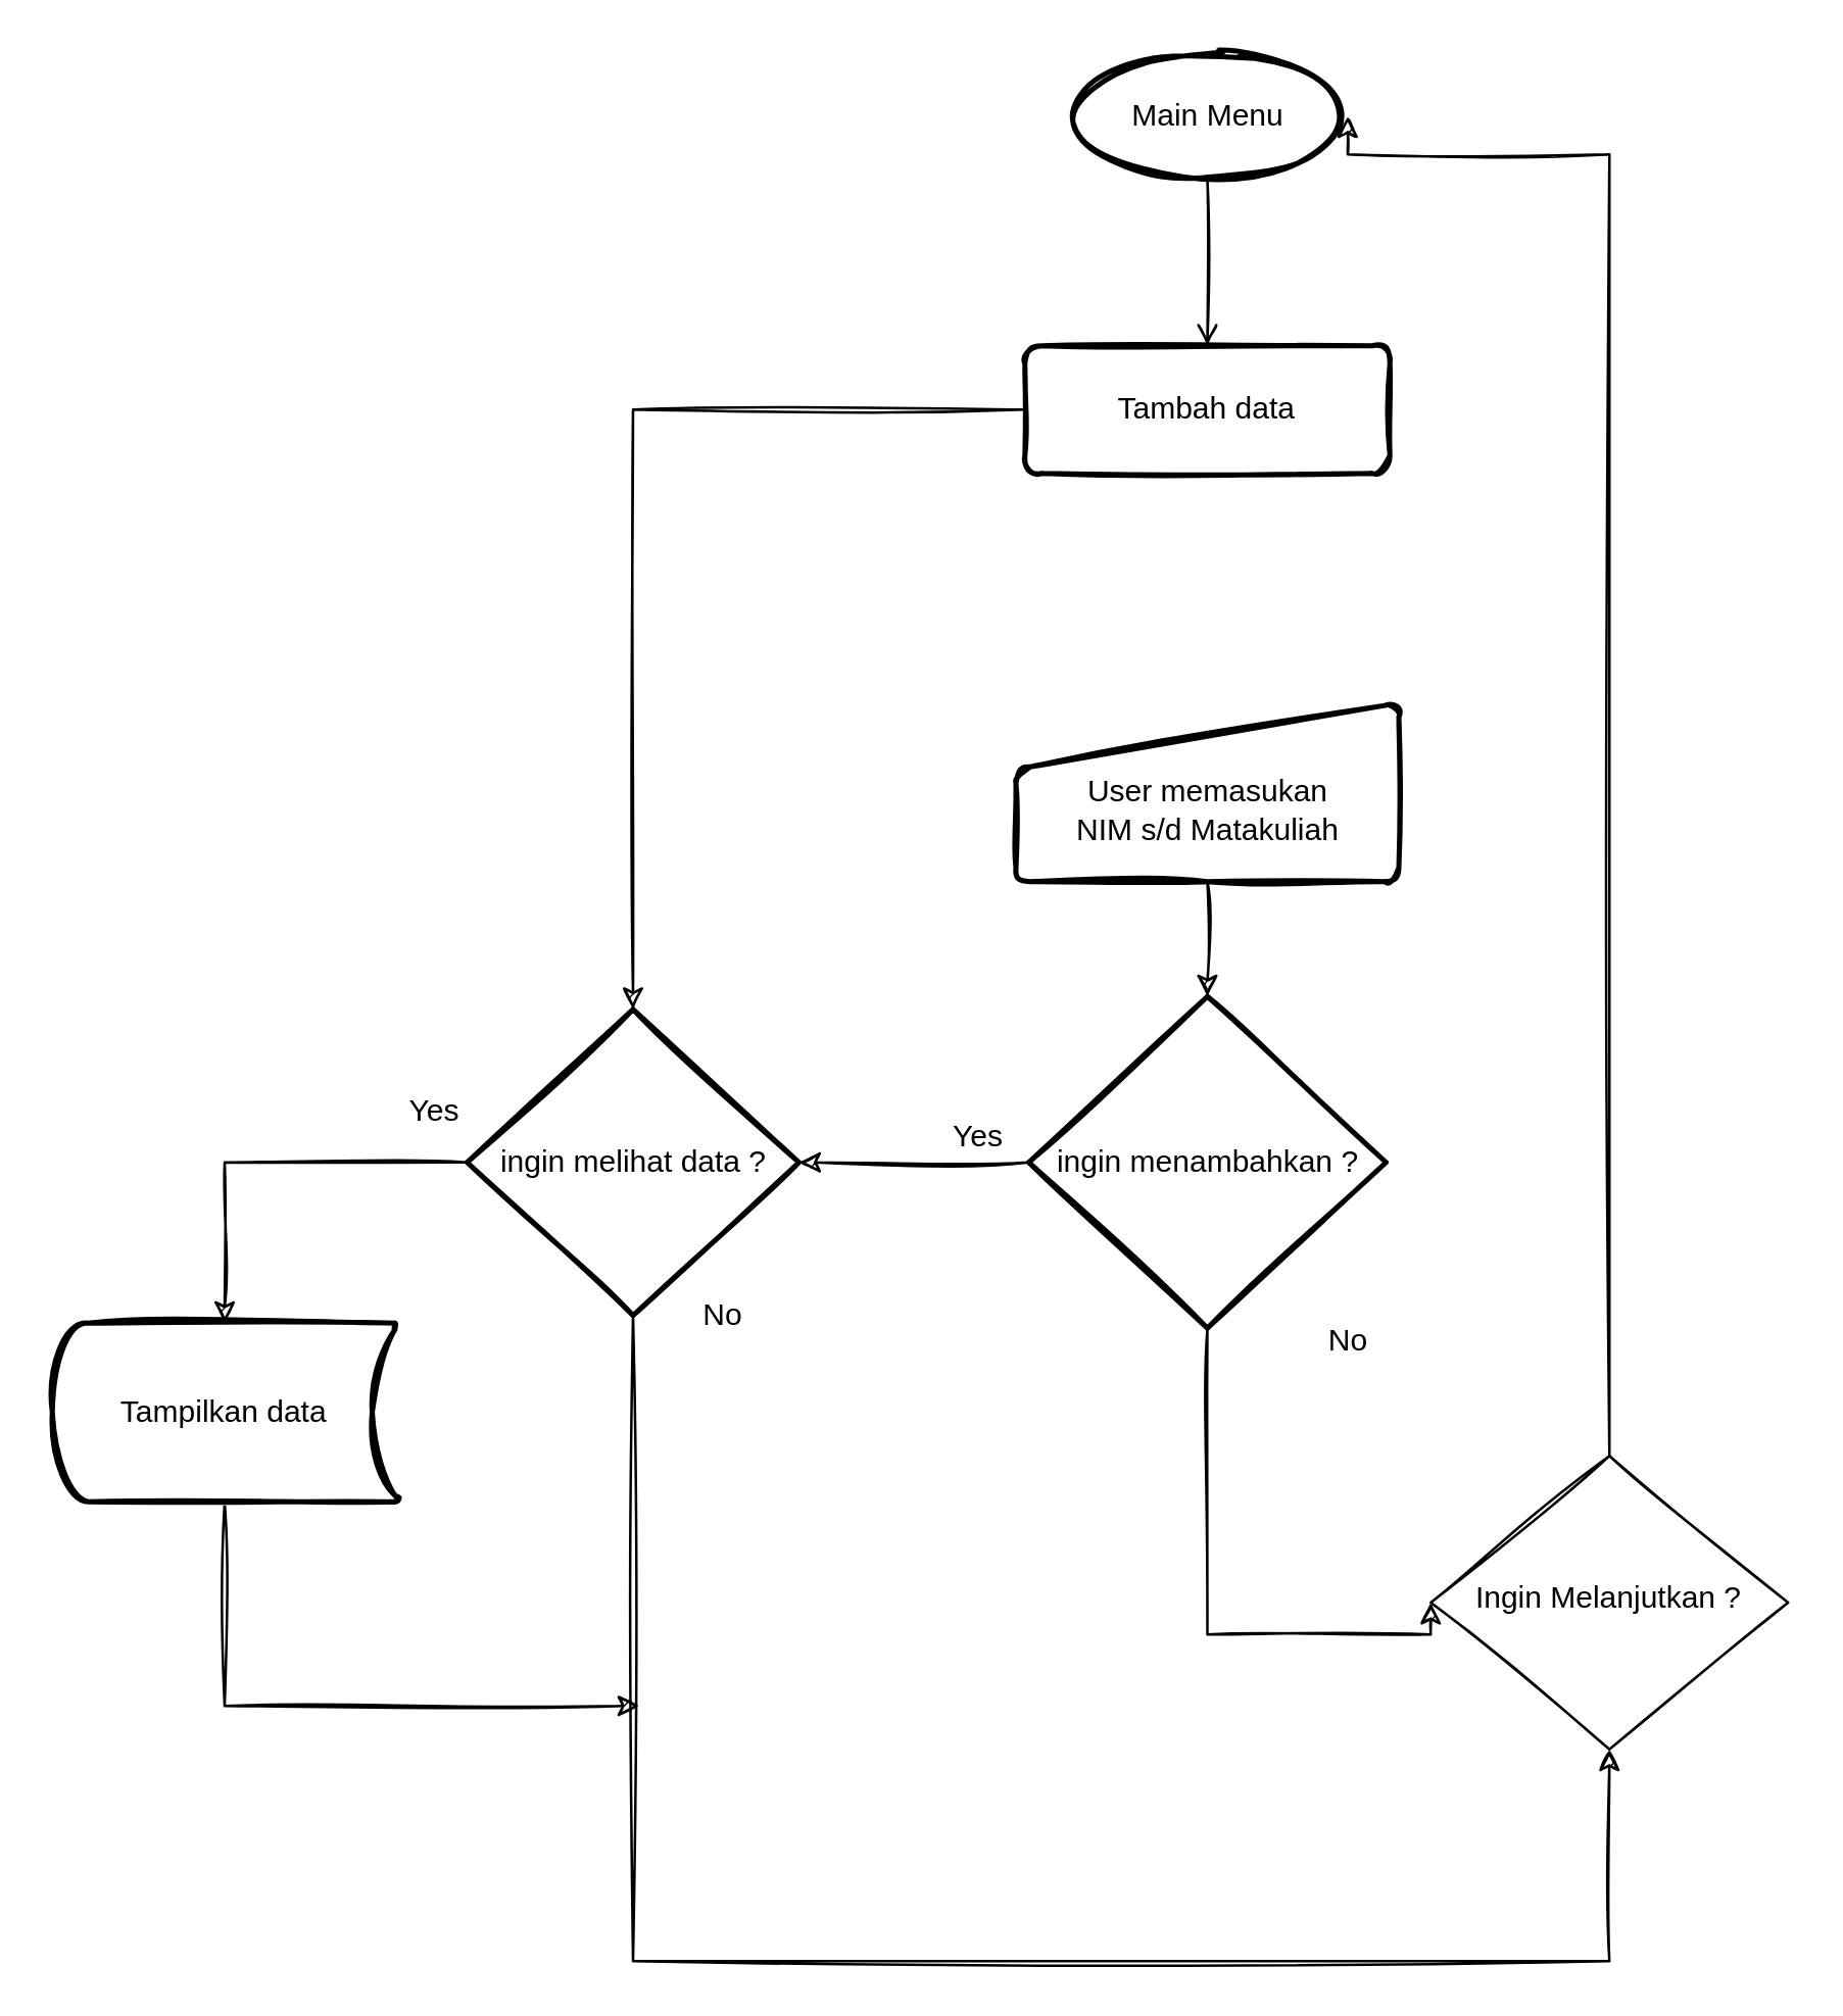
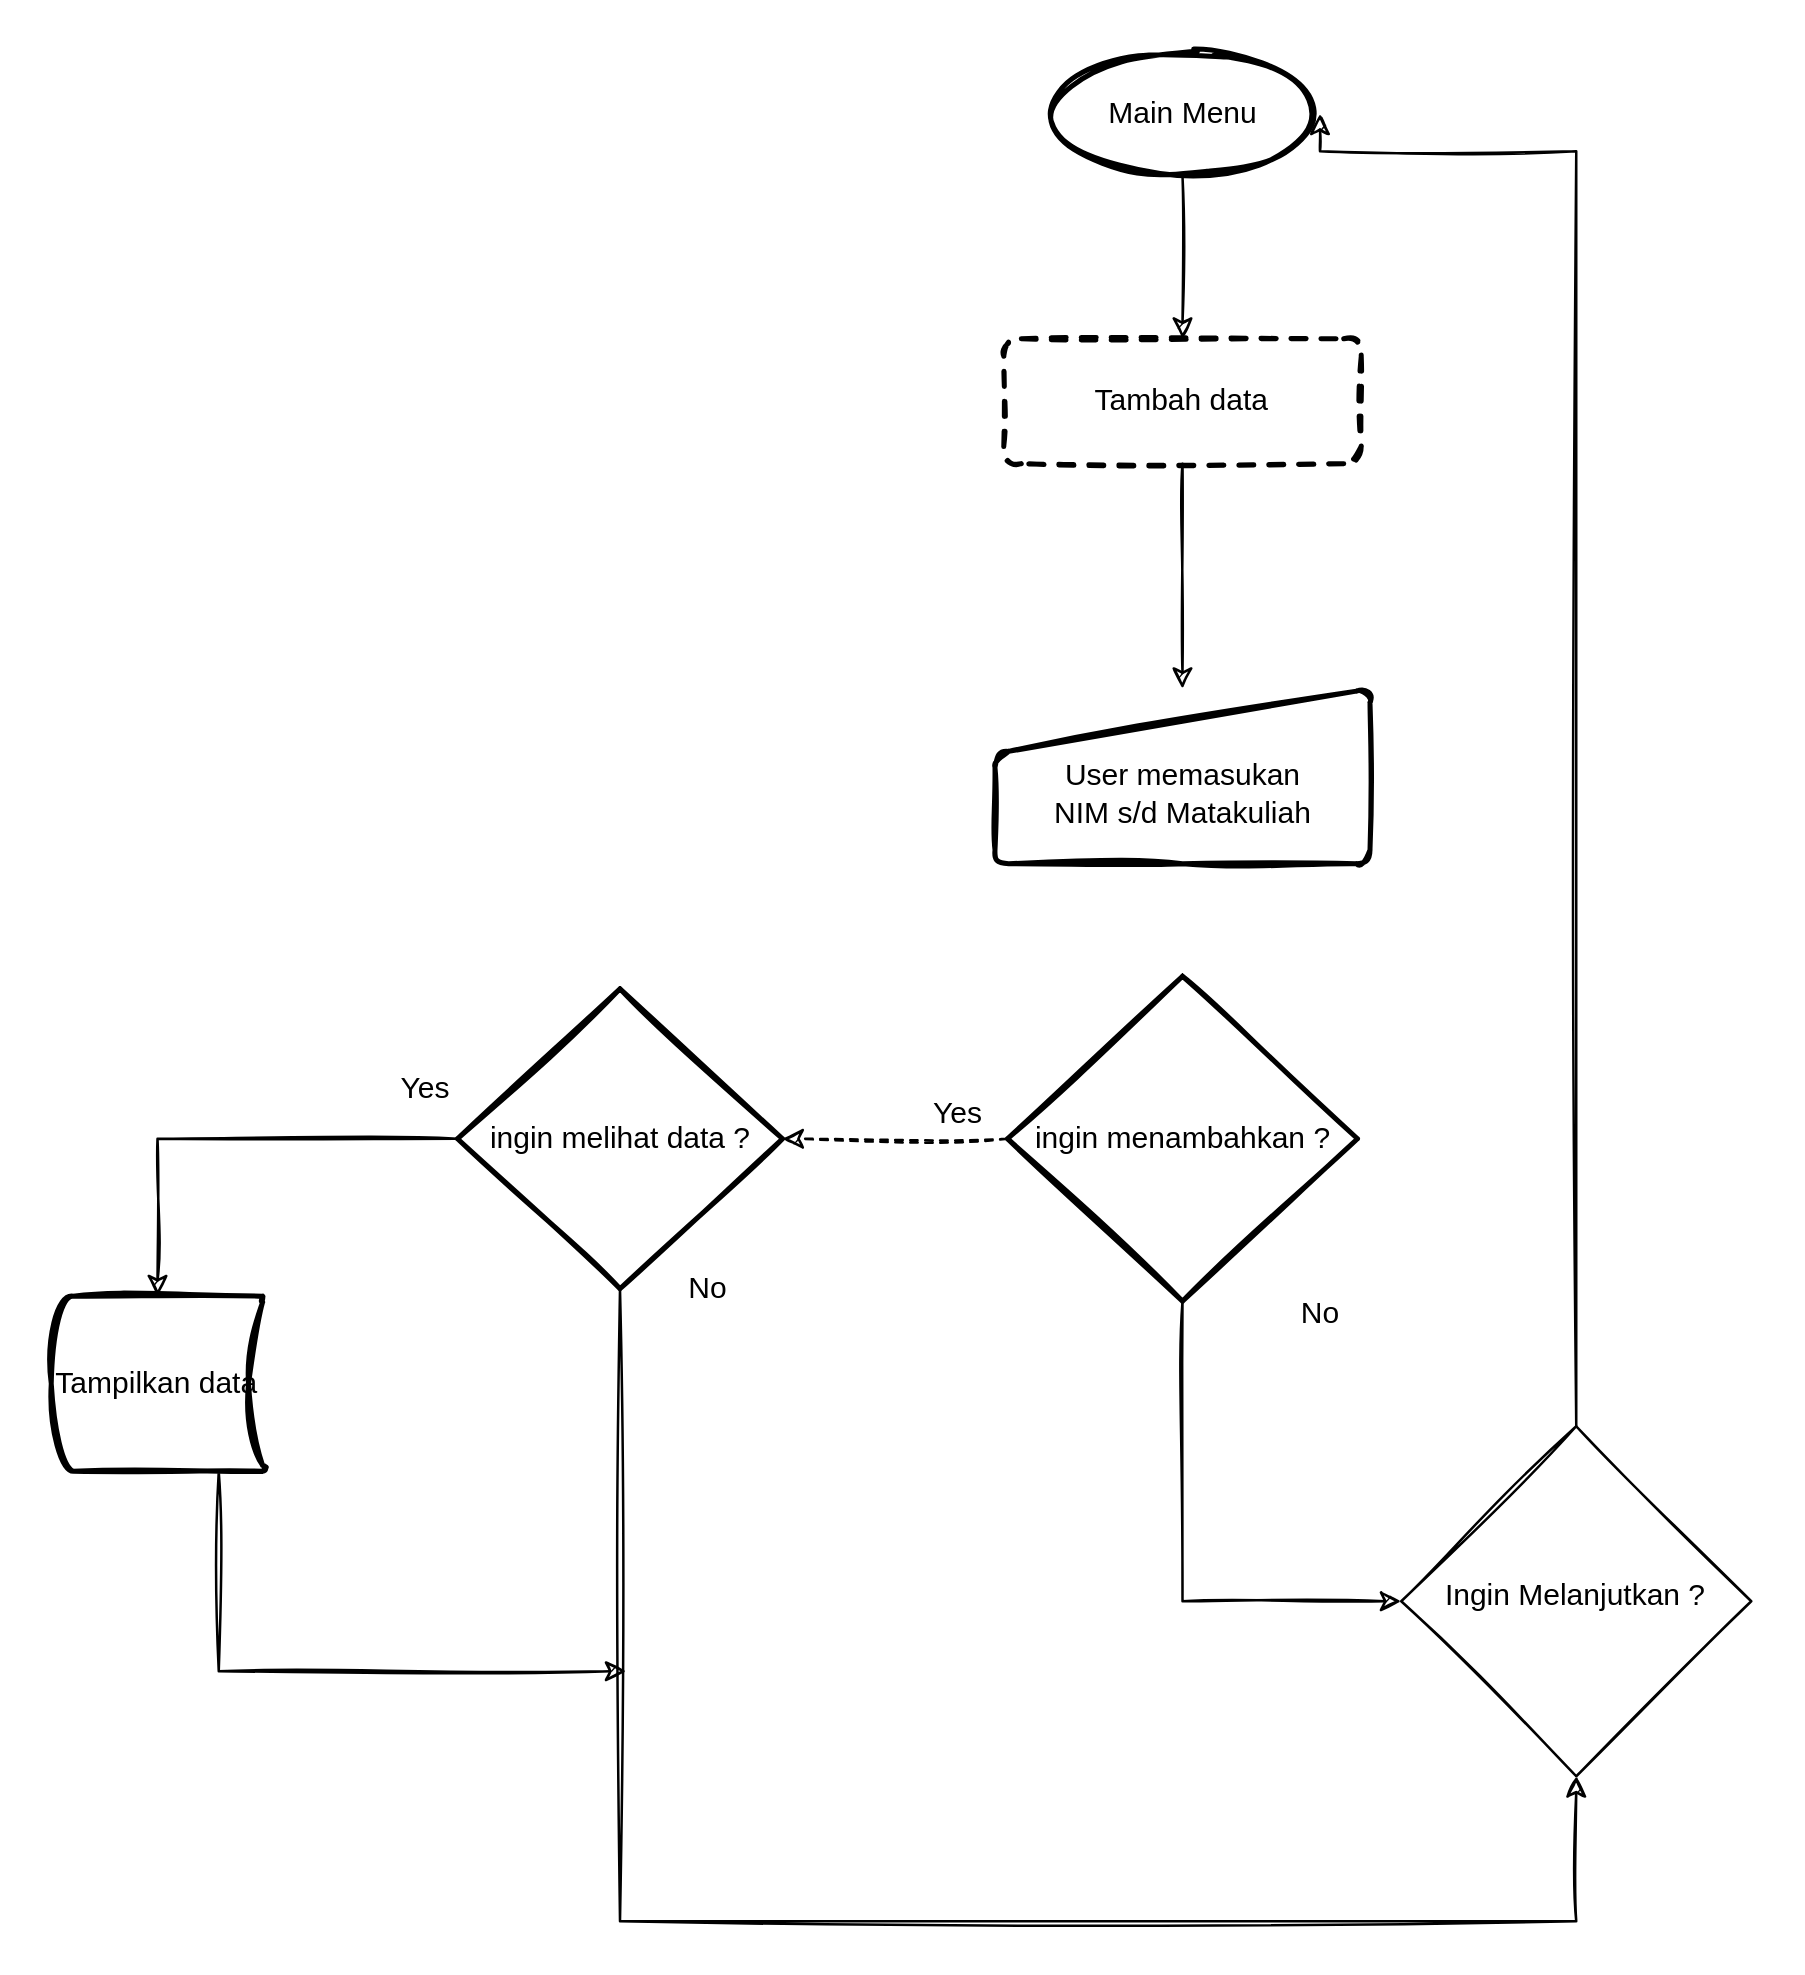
  <mxCell id="0" />
  <mxCell id="1" parent="0" />
  <mxCell id="2" style="edgeStyle=orthogonalEdgeStyle;rounded=0;orthogonalLoop=1;jettySize=auto;html=1;exitX=0;exitY=0.5;exitDx=0;exitDy=0;entryX=1;entryY=0.5;entryDx=0;entryDy=0;entryPerimeter=0;sketch=1;" parent="1" source="3" target="7" edge="1"><mxGeometry relative="1" as="geometry"><Array as="points"><mxPoint x="630" y="60" /></Array></mxGeometry></mxCell>
- <mxCell id="3" value="Ingin Melanjutkan ?" style="rhombus;whiteSpace=wrap;html=1;shadow=0;fontFamily=Helvetica;fontSize=12;align=center;strokeWidth=1;spacing=6;spacingTop=-4;direction=south;sketch=1;" parent="1" vertex="1"><mxGeometry x="560" y="570" width="140" height="115" as="geometry" /></mxCell>
- <mxCell id="4" value="" style="edgeStyle=orthogonalEdgeStyle;rounded=0;orthogonalLoop=1;jettySize=auto;html=1;sketch=1;" parent="1" source="5" target="16" edge="1"><mxGeometry relative="1" as="geometry"><mxPoint x="472.505" y="225" as="targetPoint" /></mxGeometry></mxCell>
- <mxCell id="5" value="Tambah data" style="rounded=1;whiteSpace=wrap;html=1;absoluteArcSize=1;arcSize=14;strokeWidth=2;sketch=1;" parent="1" vertex="1"><mxGeometry x="401.01" y="135" width="142.99" height="50" as="geometry" /></mxCell>
- <mxCell id="6" style="edgeStyle=orthogonalEdgeStyle;rounded=0;orthogonalLoop=1;jettySize=auto;html=1;entryX=0.5;entryY=0;entryDx=0;entryDy=0;sketch=1;endArrow=open;" parent="1" source="7" target="5" edge="1"><mxGeometry relative="1" as="geometry" /></mxCell>
+ <mxCell id="3" value="Ingin Melanjutkan ?" style="rhombus;whiteSpace=wrap;html=1;shadow=0;fontFamily=Helvetica;fontSize=12;align=center;strokeWidth=1;spacing=6;spacingTop=-4;direction=south;sketch=1;" parent="1" vertex="1"><mxGeometry x="560" y="570" width="140" height="140" as="geometry" /></mxCell>
+ <mxCell id="4" value="" style="edgeStyle=orthogonalEdgeStyle;rounded=0;orthogonalLoop=1;jettySize=auto;html=1;entryX=0.5;entryY=0;entryDx=0;entryDy=0;sketch=1;" parent="1" source="5" target="10" edge="1"><mxGeometry relative="1" as="geometry"><mxPoint x="472.505" y="225" as="targetPoint" /></mxGeometry></mxCell>
+ <mxCell id="5" value="Tambah data" style="rounded=1;whiteSpace=wrap;html=1;absoluteArcSize=1;arcSize=14;strokeWidth=2;sketch=1;dashed=1;" parent="1" vertex="1"><mxGeometry x="401.01" y="135" width="142.99" height="50" as="geometry" /></mxCell>
+ <mxCell id="6" style="edgeStyle=orthogonalEdgeStyle;rounded=0;orthogonalLoop=1;jettySize=auto;html=1;entryX=0.5;entryY=0;entryDx=0;entryDy=0;sketch=1;" parent="1" source="7" target="5" edge="1"><mxGeometry relative="1" as="geometry" /></mxCell>
  <mxCell id="7" value="Main Menu" style="strokeWidth=2;html=1;shape=mxgraph.flowchart.start_1;whiteSpace=wrap;fontFamily=Helvetica;fontSize=12;align=center;sketch=1;" parent="1" vertex="1"><mxGeometry x="417.5" y="20" width="110" height="50" as="geometry" /></mxCell>
  <mxCell id="8" value="Yes" style="text;html=1;align=center;verticalAlign=middle;whiteSpace=wrap;rounded=0;sketch=1;" parent="1" vertex="1"><mxGeometry x="362.5" y="435" width="40" height="20" as="geometry" /></mxCell>
- <mxCell id="9" value="" style="edgeStyle=orthogonalEdgeStyle;rounded=0;orthogonalLoop=1;jettySize=auto;html=1;entryX=0.5;entryY=0;entryDx=0;entryDy=0;entryPerimeter=0;sketch=1;" edge="1" parent="1" source="10" target="13"><mxGeometry relative="1" as="geometry"><mxPoint x="262.559" y="355" as="targetPoint" /></mxGeometry></mxCell>
  <mxCell id="10" value="&lt;br&gt;User memasukan&lt;br&gt;NIM s/d Matakuliah" style="html=1;strokeWidth=2;shape=manualInput;whiteSpace=wrap;rounded=1;size=26;arcSize=11;sketch=1;" vertex="1" parent="1"><mxGeometry x="397.5" y="275" width="150" height="70" as="geometry" /></mxCell>
- <mxCell id="11" value="" style="edgeStyle=orthogonalEdgeStyle;rounded=0;orthogonalLoop=1;jettySize=auto;html=1;sketch=1;" edge="1" parent="1" source="13" target="16"><mxGeometry relative="1" as="geometry" /></mxCell>
+ <mxCell id="11" value="" style="edgeStyle=orthogonalEdgeStyle;rounded=0;orthogonalLoop=1;jettySize=auto;html=1;sketch=1;dashed=1;" edge="1" parent="1" source="13" target="16"><mxGeometry relative="1" as="geometry" /></mxCell>
  <mxCell id="12" style="edgeStyle=orthogonalEdgeStyle;rounded=0;orthogonalLoop=1;jettySize=auto;html=1;entryX=0.5;entryY=1;entryDx=0;entryDy=0;exitX=0.5;exitY=1;exitDx=0;exitDy=0;exitPerimeter=0;sketch=1;" edge="1" parent="1" source="13" target="3"><mxGeometry relative="1" as="geometry"><Array as="points"><mxPoint x="473" y="640" /></Array></mxGeometry></mxCell>
  <mxCell id="13" value="ingin menambahkan ?" style="strokeWidth=2;html=1;shape=mxgraph.flowchart.decision;whiteSpace=wrap;sketch=1;" vertex="1" parent="1"><mxGeometry x="402.5" y="390" width="140" height="130" as="geometry" /></mxCell>
  <mxCell id="14" value="" style="edgeStyle=orthogonalEdgeStyle;rounded=0;orthogonalLoop=1;jettySize=auto;html=1;sketch=1;" edge="1" parent="1" source="16" target="18"><mxGeometry relative="1" as="geometry" /></mxCell>
  <mxCell id="15" style="edgeStyle=orthogonalEdgeStyle;rounded=0;orthogonalLoop=1;jettySize=auto;html=1;entryX=1;entryY=0.5;entryDx=0;entryDy=0;exitX=0.5;exitY=1;exitDx=0;exitDy=0;exitPerimeter=0;sketch=1;" edge="1" parent="1" source="16" target="3"><mxGeometry relative="1" as="geometry"><mxPoint x="282.5" y="595" as="targetPoint" /><Array as="points"><mxPoint x="247" y="768" /><mxPoint x="630" y="768" /></Array></mxGeometry></mxCell>
  <mxCell id="16" value="ingin melihat data ?" style="strokeWidth=2;html=1;shape=mxgraph.flowchart.decision;whiteSpace=wrap;sketch=1;" vertex="1" parent="1"><mxGeometry x="182.5" y="395" width="130" height="120" as="geometry" /></mxCell>
  <mxCell id="17" style="edgeStyle=orthogonalEdgeStyle;rounded=0;orthogonalLoop=1;jettySize=auto;html=1;sketch=1;" edge="1" parent="1" source="18"><mxGeometry relative="1" as="geometry"><mxPoint x="250" y="668" as="targetPoint" /><Array as="points"><mxPoint x="87" y="668" /><mxPoint x="250" y="668" /></Array></mxGeometry></mxCell>
- <mxCell id="18" value="Tampilkan data" style="strokeWidth=2;html=1;shape=mxgraph.flowchart.stored_data;whiteSpace=wrap;fontFamily=Helvetica;fontSize=12;align=center;sketch=1;" vertex="1" parent="1"><mxGeometry x="20" y="518" width="135" height="70" as="geometry" /></mxCell>
+ <mxCell id="18" value="Tampilkan data" style="strokeWidth=2;html=1;shape=mxgraph.flowchart.stored_data;whiteSpace=wrap;fontFamily=Helvetica;fontSize=12;align=center;sketch=1;" vertex="1" parent="1"><mxGeometry x="20" y="518" width="85" height="70" as="geometry" /></mxCell>
  <mxCell id="19" value="Yes" style="text;html=1;align=center;verticalAlign=middle;whiteSpace=wrap;rounded=0;sketch=1;" vertex="1" parent="1"><mxGeometry x="150" y="425" width="40" height="20" as="geometry" /></mxCell>
  <mxCell id="20" value="No" style="text;html=1;align=center;verticalAlign=middle;whiteSpace=wrap;rounded=0;sketch=1;" vertex="1" parent="1"><mxGeometry x="262.5" y="505" width="40" height="20" as="geometry" /></mxCell>
  <mxCell id="21" value="No" style="text;html=1;align=center;verticalAlign=middle;whiteSpace=wrap;rounded=0;sketch=1;" vertex="1" parent="1"><mxGeometry x="507.5" y="515" width="40" height="20" as="geometry" /></mxCell>
